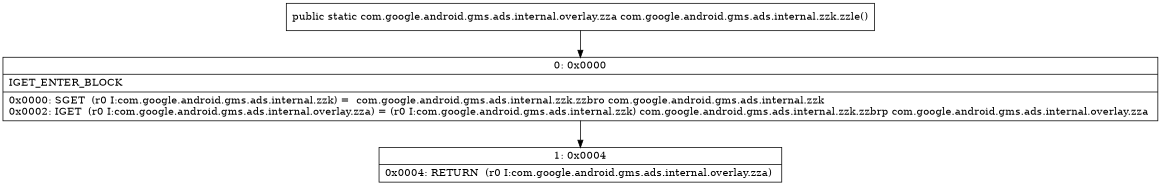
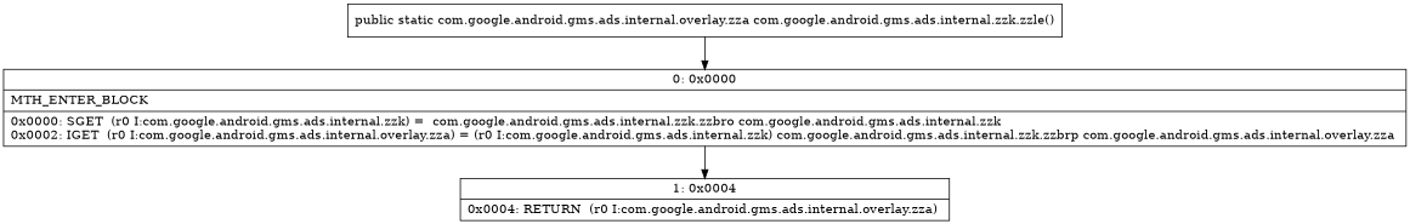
  digraph {
    node [shape=record]
-   n1 [label="{0\:\ 0x0000|IGET_ENTER_BLOCK\l|0x0000: SGET  (r0 I:com.google.android.gms.ads.internal.zzk) =  com.google.android.gms.ads.internal.zzk.zzbro com.google.android.gms.ads.internal.zzk \l0x0002: IGET  (r0 I:com.google.android.gms.ads.internal.overlay.zza) = (r0 I:com.google.android.gms.ads.internal.zzk) com.google.android.gms.ads.internal.zzk.zzbrp com.google.android.gms.ads.internal.overlay.zza \l}"]
+   n1 [label="{0\:\ 0x0000|MTH_ENTER_BLOCK\l|0x0000: SGET  (r0 I:com.google.android.gms.ads.internal.zzk) =  com.google.android.gms.ads.internal.zzk.zzbro com.google.android.gms.ads.internal.zzk \l0x0002: IGET  (r0 I:com.google.android.gms.ads.internal.overlay.zza) = (r0 I:com.google.android.gms.ads.internal.zzk) com.google.android.gms.ads.internal.zzk.zzbrp com.google.android.gms.ads.internal.overlay.zza \l}"]
    n2 [label="{1\:\ 0x0004|0x0004: RETURN  (r0 I:com.google.android.gms.ads.internal.overlay.zza) \l}"]
    n3 [label="{public static com.google.android.gms.ads.internal.overlay.zza com.google.android.gms.ads.internal.zzk.zzle() }"]
    n1 -> n2
    n3 -> n1
  }
